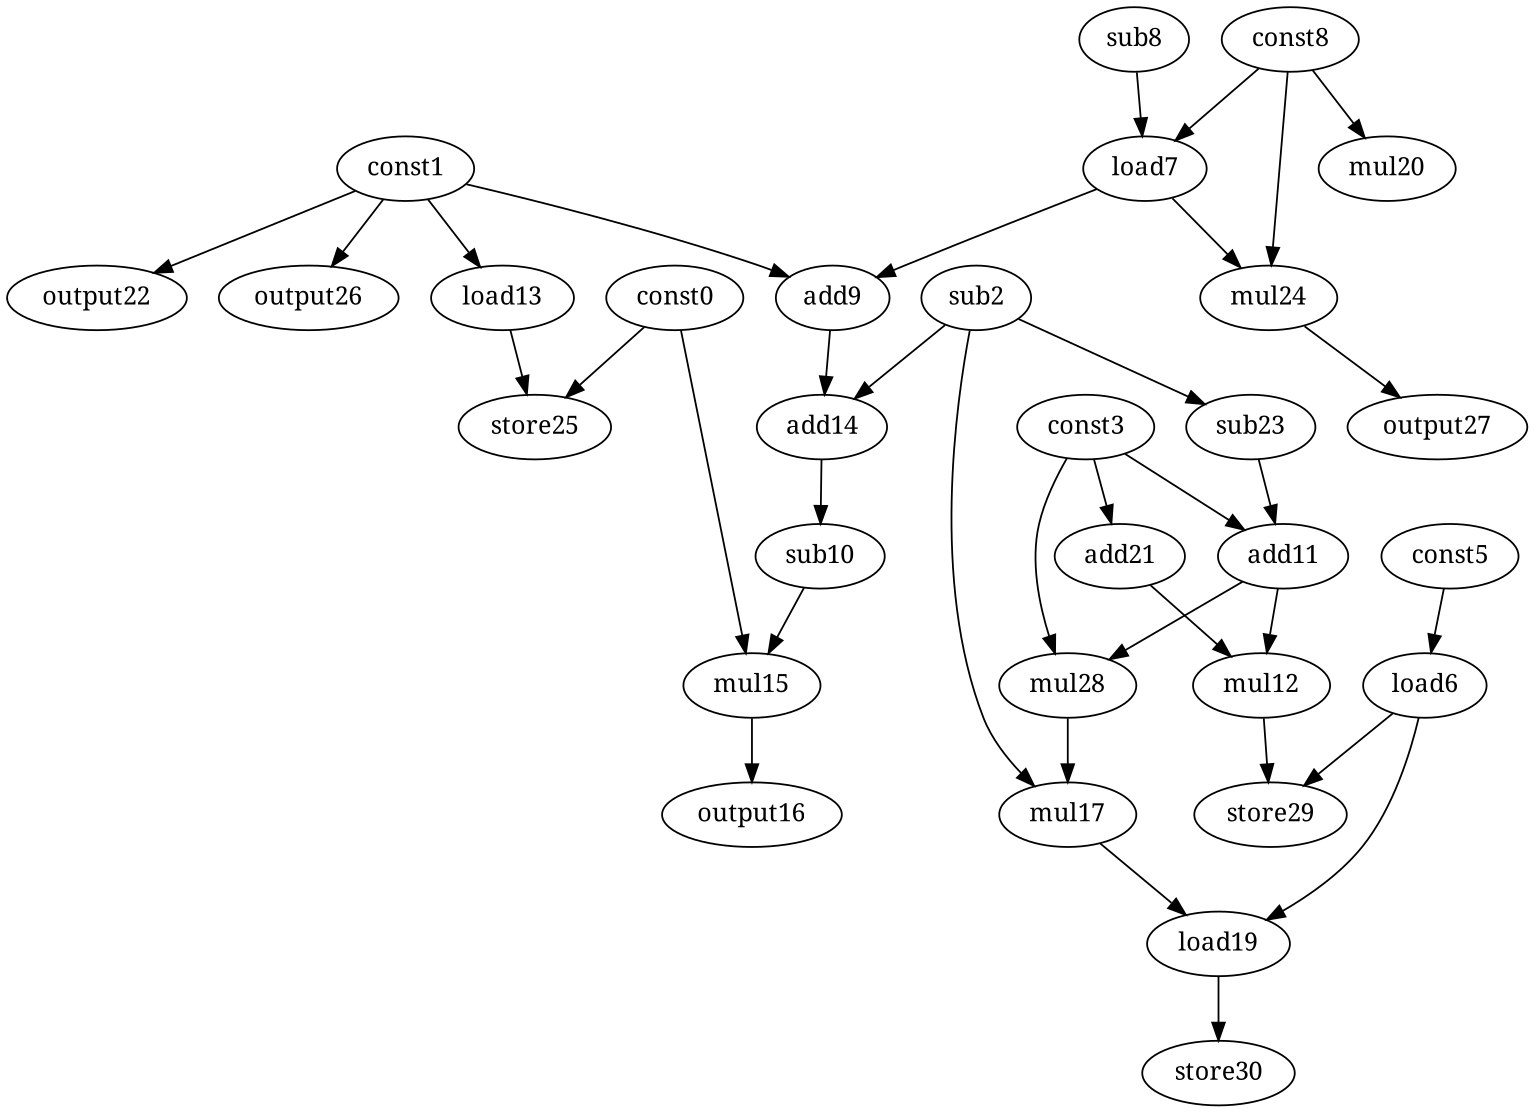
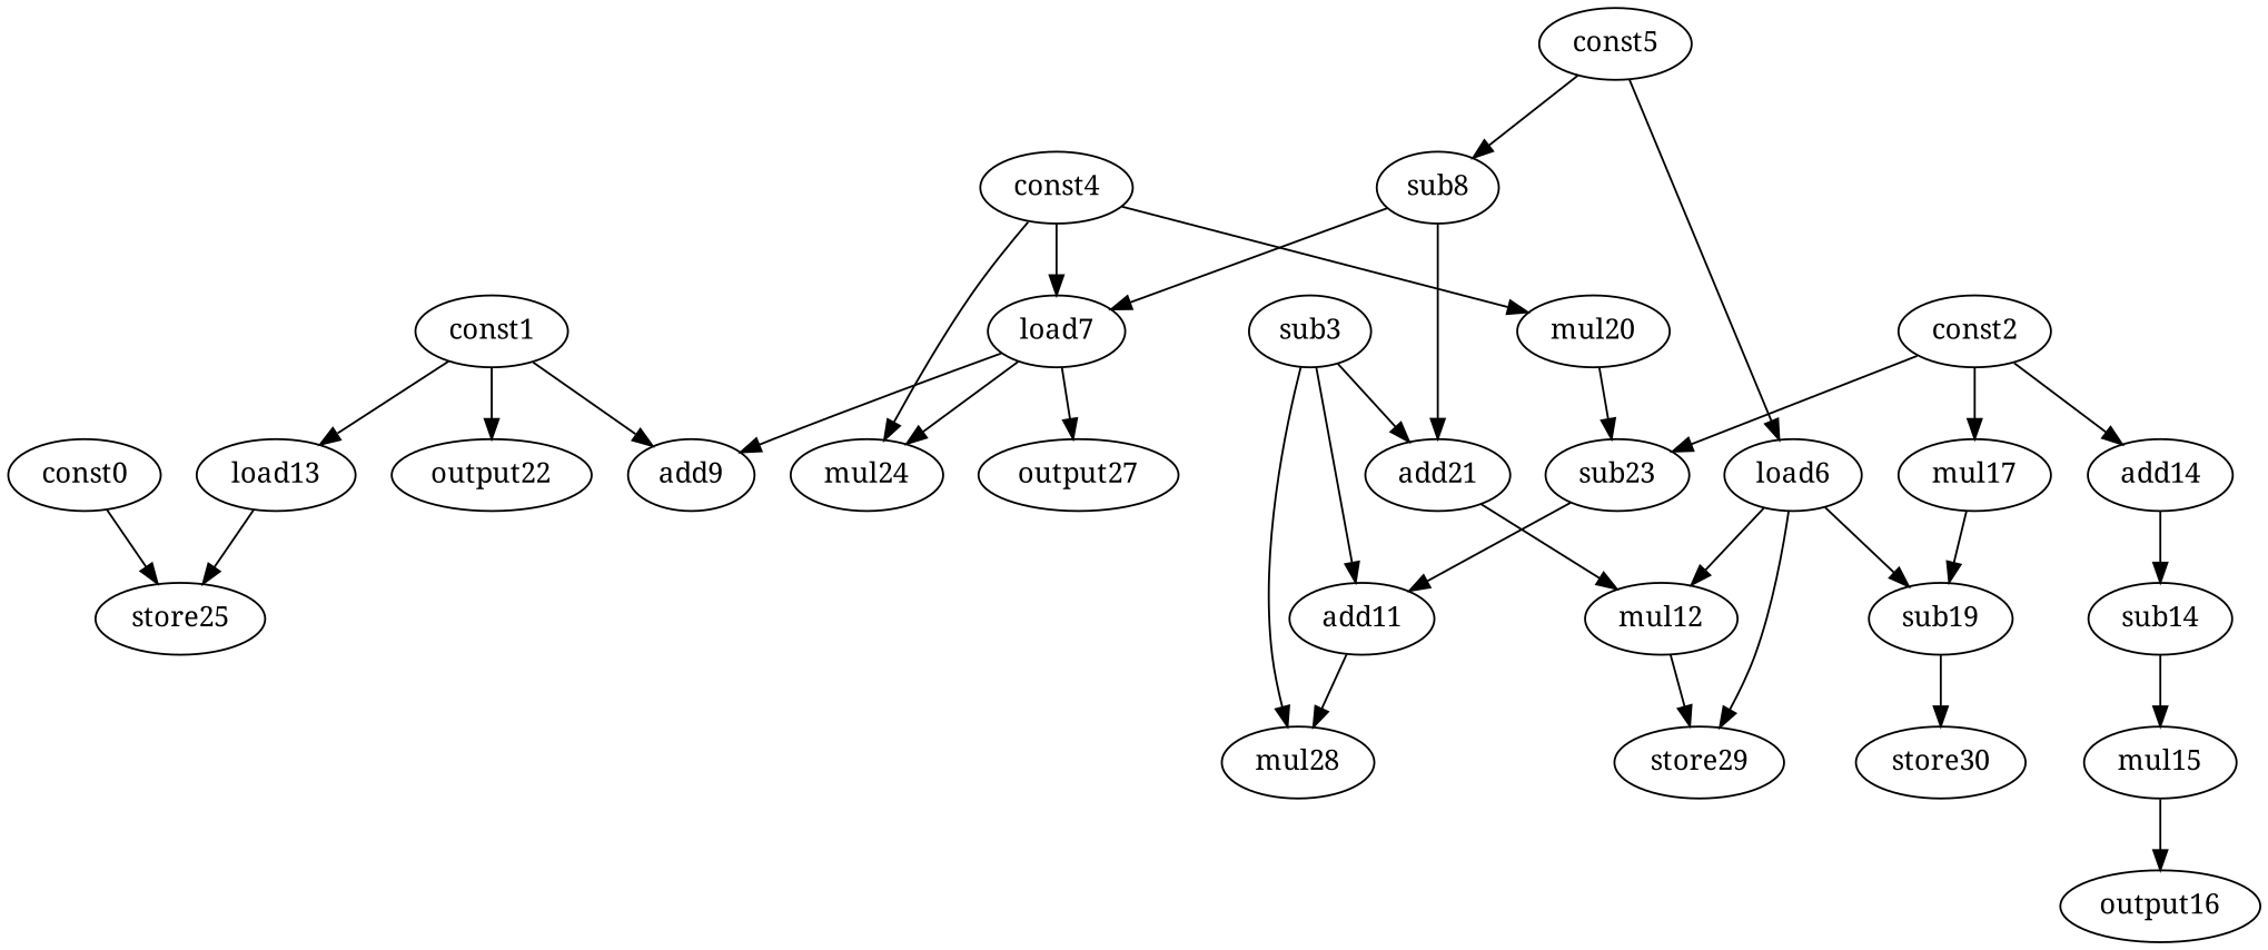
  digraph {
    fontname="Noto Serif"
    node [fontname="Noto Serif" opcode=mul]
    edge [fontname="Noto Serif" operand=0]
    const0 [opcode=const]
    mul15
    store25 [opcode=store]
    output16 [opcode=output]
    const1 [opcode=const]
    n6 [label=add9]
    load13 [opcode=load]
    output22 [opcode=output]
-   output26 [opcode=output]
    n10 [label=add14 opcode=add]
-   const2 [opcode=const label=sub2]
+   const2 [opcode=const]
    mul17
    sub23 [opcode=sub]
-   sub14 [opcode=sub label=sub10]
-   sub19 [opcode=sub label=load19]
+   sub14 [opcode=sub]
+   sub19 [opcode=sub]
    add11 [opcode=add]
-   const3 [opcode=const]
+   const3 [opcode=const label=sub3]
    add21 [opcode=add]
    mul28
    mul12
-   const4 [opcode=const label=const8]
+   const4 [opcode=const]
    load7 [opcode=load]
    mul20
    mul24
    output27 [opcode=output]
    const5 [opcode=const]
    load6 [opcode=load]
    sub8 [opcode=sub]
    store29 [opcode=store]
    store30 [opcode=store]
-   const0 -> mul15
    const0 -> store25
    mul15 -> output16
    const1 -> n6
    const1 -> load13
    const1 -> output22
-   const1 -> output26
-   n6 -> n10
    load13 -> store25 [operand=1]
    n10 -> sub14
    const2 -> n10 [operand=1]
    const2 -> mul17
    const2 -> sub23
    mul17 -> sub19
    sub23 -> add11 [operand=1]
    sub14 -> mul15 [operand=1]
    sub19 -> store30 [operand=1]
    add11 -> mul28 [operand=1]
    const3 -> add11
    const3 -> add21 [operand=1]
    const3 -> mul28
    add21 -> mul12
-   mul28 -> mul17 [operand=1]
    mul12 -> store29
    const4 -> load7
    const4 -> mul20 [operand=1]
    const4 -> mul24
    load7 -> n6 [operand=1]
    load7 -> mul24 [operand=1]
-   mul24 -> output27
+   mul20 -> sub23 [operand=1]
+   load7 -> output27
    const5 -> load6
+   const5 -> sub8
    load6 -> sub19 [operand=1]
-   add11 -> mul12 [operand=1]
+   load6 -> mul12 [operand=1]
    load6 -> store29 [operand=1]
+   sub8 -> add21
    sub8 -> load7 [operand=1]
  }
